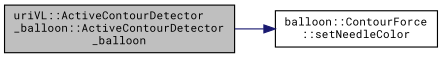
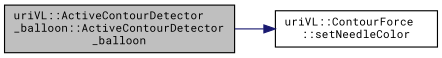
  digraph {
    rankdir=LR
    fontname="Roboto Mono"
    node [color=black fontname="Roboto Mono" fontsize=10 shape=record style=filled]
    n1 [fillcolor=grey75 fontcolor=black height=0.2 label="uriVL::ActiveContourDetector\l_balloon::ActiveContourDetector\l_balloon" width=0.4]
-   n2 [fillcolor=white height=0.2 label="balloon::ContourForce\l::setNeedleColor" width=0.4]
+   n2 [fillcolor=white height=0.2 label="uriVL::ContourForce\l::setNeedleColor" width=0.4]
    n1 -> n2 [color=midnightblue fontname="Roboto Mono" fontsize=10 labelfontname=Helvetica labelfontsize=10 style=solid]
  }
